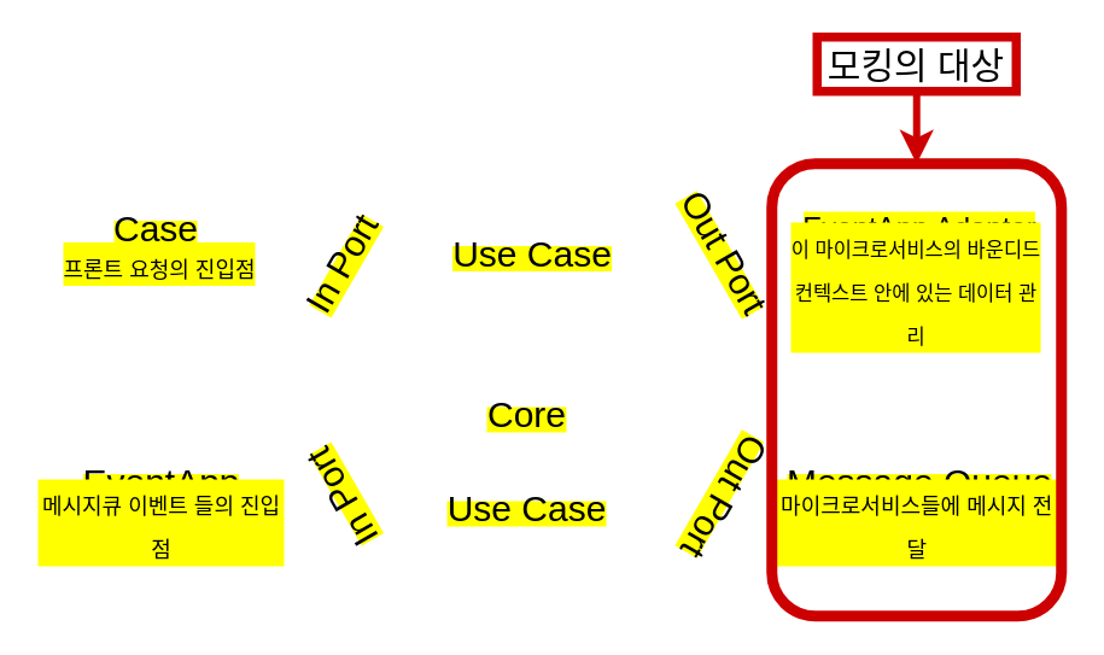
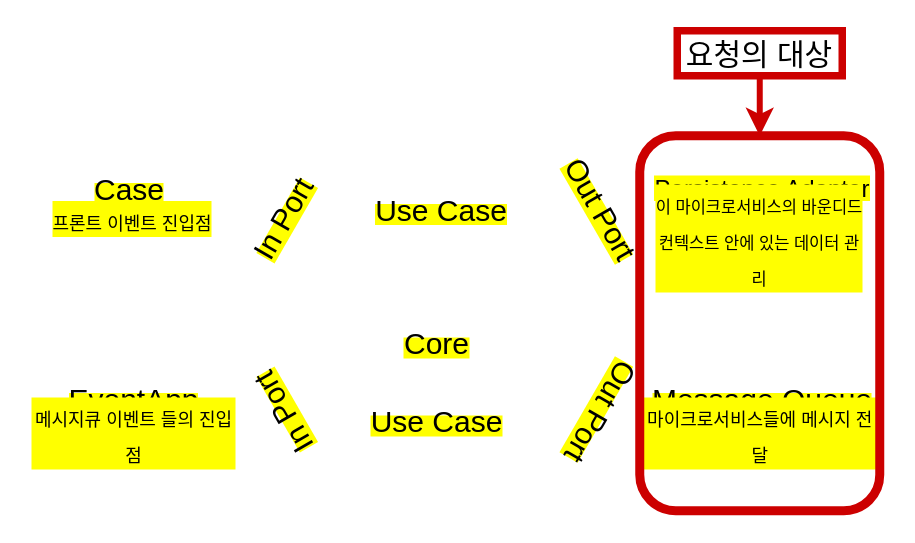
  <mxCell id="0" />
  <mxCell id="1" parent="0" />
  <mxCell id="2" value="" style="shape=image;verticalLabelPosition=bottom;labelBackgroundColor=default;verticalAlign=top;aspect=fixed;imageAspect=0;image=https://reflectoring.io/images/posts/spring-hexagonal/hexagonal-architecture_hu6764515d7030d45af6f7f498c79e292b_50897_956x0_resize_box_3.png;" parent="1" vertex="1"><mxGeometry x="36" y="80" width="520" height="256" as="geometry" /></mxCell>
  <mxCell id="3" value="&lt;span style=&quot;background-color: rgb(255 , 255 , 0)&quot;&gt;&lt;font style=&quot;font-size: 20px&quot;&gt;Core&lt;/font&gt;&lt;/span&gt;" style="text;html=1;strokeColor=none;fillColor=none;align=center;verticalAlign=middle;whiteSpace=wrap;rounded=0;" parent="1" vertex="1"><mxGeometry x="261" y="213" width="60" height="30" as="geometry" /></mxCell>
  <mxCell id="4" value="&lt;span style=&quot;background-color: rgb(255 , 255 , 0)&quot;&gt;&lt;font style=&quot;font-size: 20px&quot;&gt;Use Case&lt;/font&gt;&lt;/span&gt;" style="text;html=1;strokeColor=none;fillColor=none;align=center;verticalAlign=middle;whiteSpace=wrap;rounded=0;" parent="1" vertex="1"><mxGeometry x="249" y="124" width="90" height="30" as="geometry" /></mxCell>
  <mxCell id="5" value="&lt;span style=&quot;background-color: rgb(255 , 255 , 0)&quot;&gt;&lt;font style=&quot;font-size: 20px&quot;&gt;Use Case&lt;/font&gt;&lt;/span&gt;" style="text;html=1;strokeColor=none;fillColor=none;align=center;verticalAlign=middle;whiteSpace=wrap;rounded=0;" parent="1" vertex="1"><mxGeometry x="246" y="265" width="90" height="30" as="geometry" /></mxCell>
  <mxCell id="6" value="&lt;span style=&quot;background-color: rgb(255 , 255 , 0)&quot;&gt;&lt;font style=&quot;font-size: 20px&quot;&gt;Out Port&lt;/font&gt;&lt;/span&gt;" style="text;html=1;strokeColor=none;fillColor=none;align=center;verticalAlign=middle;whiteSpace=wrap;rounded=0;rotation=60;" parent="1" vertex="1"><mxGeometry x="356" y="124" width="90" height="30" as="geometry" /></mxCell>
  <mxCell id="7" value="&lt;span style=&quot;background-color: rgb(255 , 255 , 0)&quot;&gt;&lt;font style=&quot;font-size: 20px&quot;&gt;Out Port&lt;/font&gt;&lt;/span&gt;" style="text;html=1;strokeColor=none;fillColor=none;align=center;verticalAlign=middle;whiteSpace=wrap;rounded=0;rotation=-240;" parent="1" vertex="1"><mxGeometry x="356" y="260" width="90" height="30" as="geometry" /></mxCell>
  <mxCell id="8" value="&lt;span style=&quot;background-color: rgb(255 , 255 , 0)&quot;&gt;&lt;font style=&quot;font-size: 20px&quot;&gt;In Port&lt;br&gt;&lt;/font&gt;&lt;/span&gt;" style="text;html=1;strokeColor=none;fillColor=none;align=center;verticalAlign=middle;whiteSpace=wrap;rounded=0;rotation=-120;" parent="1" vertex="1"><mxGeometry x="143" y="260" width="90" height="30" as="geometry" /></mxCell>
  <mxCell id="9" value="&lt;span style=&quot;background-color: rgb(255 , 255 , 0)&quot;&gt;&lt;font style=&quot;font-size: 20px&quot;&gt;In Port&lt;br&gt;&lt;/font&gt;&lt;/span&gt;" style="text;html=1;strokeColor=none;fillColor=none;align=center;verticalAlign=middle;whiteSpace=wrap;rounded=0;rotation=-60;" parent="1" vertex="1"><mxGeometry x="143" y="130" width="90" height="30" as="geometry" /></mxCell>
  <mxCell id="10" value="&lt;span style=&quot;background-color: rgb(255 , 255 , 0)&quot;&gt;&lt;font style=&quot;font-size: 20px&quot;&gt;Case&lt;/font&gt;&lt;/span&gt;" style="text;html=1;strokeColor=none;fillColor=none;align=center;verticalAlign=middle;whiteSpace=wrap;rounded=0;" parent="1" vertex="1"><mxGeometry x="36" y="110" width="100" height="30" as="geometry" /></mxCell>
  <mxCell id="11" value="&lt;span style=&quot;background-color: rgb(255 , 255 , 0)&quot;&gt;&lt;font style=&quot;font-size: 20px&quot;&gt;EventApp&lt;/font&gt;&lt;/span&gt;" style="text;html=1;strokeColor=none;fillColor=none;align=center;verticalAlign=middle;whiteSpace=wrap;rounded=0;" parent="1" vertex="1"><mxGeometry x="39" y="250" width="100" height="30" as="geometry" /></mxCell>
- <mxCell id="12" value="&lt;span style=&quot;font-size: 12px&quot;&gt;프론트 요청의 진입점&lt;/span&gt;" style="text;html=1;strokeColor=none;fillColor=none;align=center;verticalAlign=middle;whiteSpace=wrap;rounded=0;labelBackgroundColor=#FFFF00;fontSize=20;" parent="1" vertex="1"><mxGeometry x="33" y="130" width="110" height="30" as="geometry" /></mxCell>
+ <mxCell id="12" value="&lt;span style=&quot;font-size: 12px&quot;&gt;프론트 이벤트 진입점&lt;/span&gt;" style="text;html=1;strokeColor=none;fillColor=none;align=center;verticalAlign=middle;whiteSpace=wrap;rounded=0;labelBackgroundColor=#FFFF00;fontSize=20;" parent="1" vertex="1"><mxGeometry x="33" y="130" width="110" height="30" as="geometry" /></mxCell>
  <mxCell id="13" value="&lt;font style=&quot;font-size: 12px&quot;&gt;메시지큐 이벤트 들의 진입점&lt;/font&gt;" style="text;html=1;strokeColor=none;fillColor=none;align=center;verticalAlign=middle;whiteSpace=wrap;rounded=0;labelBackgroundColor=#FFFF00;fontSize=20;" parent="1" vertex="1"><mxGeometry x="20" y="273" width="138" height="30" as="geometry" /></mxCell>
- <mxCell id="14" value="&lt;span style=&quot;font-size: 16px ; background-color: rgb(255 , 255 , 0)&quot;&gt;EventApp Adapter&lt;/span&gt;" style="text;html=1;strokeColor=none;fillColor=none;align=center;verticalAlign=middle;whiteSpace=wrap;rounded=0;" parent="1" vertex="1"><mxGeometry x="428" y="110" width="160" height="30" as="geometry" /></mxCell>
+ <mxCell id="14" value="&lt;span style=&quot;font-size: 16px ; background-color: rgb(255 , 255 , 0)&quot;&gt;Persistence Adapter&lt;/span&gt;" style="text;html=1;strokeColor=none;fillColor=none;align=center;verticalAlign=middle;whiteSpace=wrap;rounded=0;" parent="1" vertex="1"><mxGeometry x="428" y="110" width="160" height="30" as="geometry" /></mxCell>
  <mxCell id="15" value="&lt;span style=&quot;background-color: rgb(255 , 255 , 0)&quot;&gt;&lt;font style=&quot;font-size: 20px&quot;&gt;Message Queue&lt;/font&gt;&lt;/span&gt;" style="text;html=1;strokeColor=none;fillColor=none;align=center;verticalAlign=middle;whiteSpace=wrap;rounded=0;" parent="1" vertex="1"><mxGeometry x="428" y="240" width="160" height="50" as="geometry" /></mxCell>
  <mxCell id="16" value="&lt;span style=&quot;font-size: 12px&quot;&gt;마이크로서비스들에 메시지 전달&lt;/span&gt;" style="text;html=1;strokeColor=none;fillColor=none;align=center;verticalAlign=middle;whiteSpace=wrap;rounded=0;labelBackgroundColor=#FFFF00;fontSize=20;" parent="1" vertex="1"><mxGeometry x="427" y="273" width="159" height="30" as="geometry" /></mxCell>
  <mxCell id="17" value="&lt;font style=&quot;font-size: 11px&quot;&gt;이 마이크로서비스의 바운디드컨텍스트 안에 있는 데이터 관리&lt;/font&gt;" style="text;html=1;strokeColor=none;fillColor=none;align=center;verticalAlign=middle;whiteSpace=wrap;rounded=0;labelBackgroundColor=#FFFF00;fontSize=20;" parent="1" vertex="1"><mxGeometry x="436" y="133" width="140" height="50" as="geometry" /></mxCell>
  <mxCell id="18" value="" style="rounded=1;whiteSpace=wrap;html=1;fillColor=none;strokeColor=#CC0000;strokeWidth=6;rotation=0;" vertex="1" parent="1"><mxGeometry x="426" y="90" width="160" height="250" as="geometry" /></mxCell>
- <mxCell id="19" value="&lt;font style=&quot;font-size: 20px&quot;&gt;모킹의 대상&lt;/font&gt;" style="text;html=1;strokeColor=#CC0000;fillColor=none;align=center;verticalAlign=middle;whiteSpace=wrap;rounded=0;strokeWidth=5;" vertex="1" parent="1"><mxGeometry x="451" y="20" width="110" height="30" as="geometry" /></mxCell>
+ <mxCell id="19" value="&lt;font style=&quot;font-size: 20px&quot;&gt;요청의 대상&lt;/font&gt;" style="text;html=1;strokeColor=#CC0000;fillColor=none;align=center;verticalAlign=middle;whiteSpace=wrap;rounded=0;strokeWidth=5;" vertex="1" parent="1"><mxGeometry x="451" y="20" width="110" height="30" as="geometry" /></mxCell>
  <mxCell id="20" value="" style="endArrow=classic;html=1;rounded=0;fontSize=20;entryX=0.5;entryY=0;entryDx=0;entryDy=0;exitX=0.5;exitY=1;exitDx=0;exitDy=0;strokeColor=#CC0000;strokeWidth=4;" edge="1" parent="1" source="19" target="18"><mxGeometry width="50" height="50" relative="1" as="geometry"><mxPoint x="378" y="30" as="sourcePoint" /><mxPoint x="428" y="-20" as="targetPoint" /></mxGeometry></mxCell>
